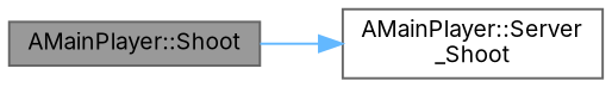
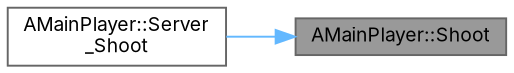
  digraph {
    rankdir=LR
    fontname=Inter
    node [fontname=Inter fontsize=10 shape=box style=filled]
    n1 [color=gray40 fillcolor=grey60 fontcolor=black height=0.2 label="AMainPlayer::Shoot" width=0.4]
    n2 [color=grey40 fillcolor=white height=0.2 label="AMainPlayer::Server\l_Shoot" width=0.4]
-   n1 -> n2 [color=steelblue1 fontname=Inter fontsize=10 labelfontname=Helvetica labelfontsize=10 style=solid]
+   n2 -> n1 [color=steelblue1 fontname=Inter fontsize=10 labelfontname=Helvetica labelfontsize=10 style=solid]
  }
